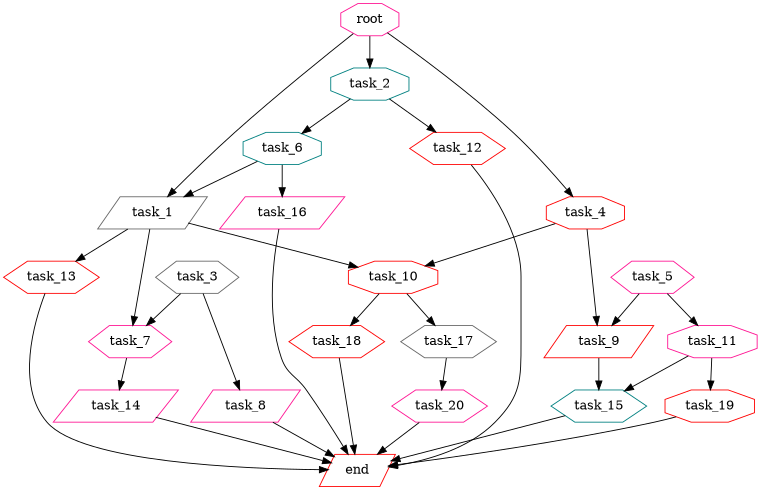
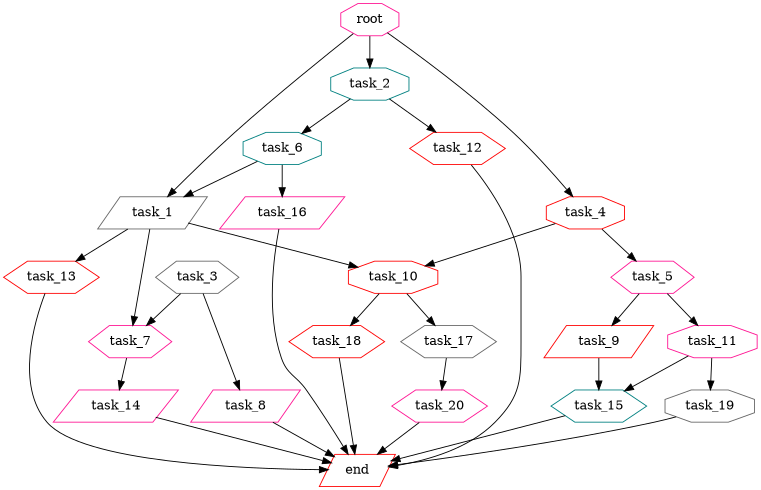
  digraph {
    node [color=deeppink shape=hexagon]
    root [shape=octagon]
    task_1 [color=gray40 shape=parallelogram]
    task_2 [color=teal shape=octagon]
    task_4 [color=red shape=octagon]
    task_7
    task_10 [color=red shape=octagon]
    task_13 [color=red]
    task_6 [color=teal shape=octagon]
    task_12 [color=red]
    task_3 [color=gray40]
    task_8 [shape=parallelogram]
    task_5
    task_16 [shape=parallelogram]
    task_14 [shape=parallelogram]
    task_17 [color=gray40]
    task_18 [color=red]
    end [color=red shape=parallelogram]
    task_9 [color=red shape=parallelogram]
    task_11 [shape=octagon]
    task_15 [color=teal]
-   task_19 [color=red shape=octagon]
+   task_19 [color=gray40 shape=octagon]
    task_20
    root -> task_1
    root -> task_2
    root -> task_4
    task_1 -> task_7
    task_1 -> task_10
    task_1 -> task_13
    task_2 -> task_6
    task_2 -> task_12
    task_4 -> task_10
-   task_4 -> task_9
+   task_4 -> task_5
    task_7 -> task_14
    task_10 -> task_17
    task_10 -> task_18
    task_13 -> end
    task_6 -> task_1
    task_6 -> task_16
    task_12 -> end
    task_3 -> task_7
    task_3 -> task_8
    task_8 -> end
    task_5 -> task_9
    task_5 -> task_11
    task_16 -> end
    task_14 -> end
    task_17 -> task_20
    task_18 -> end
    task_9 -> task_15
    task_11 -> task_15
    task_11 -> task_19
    task_15 -> end
    task_19 -> end
    task_20 -> end
  }
